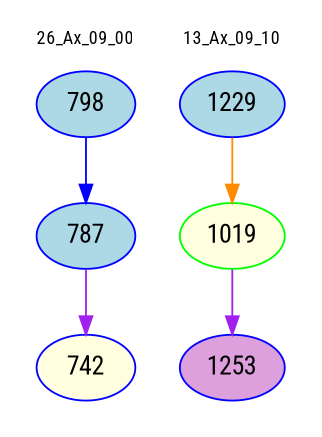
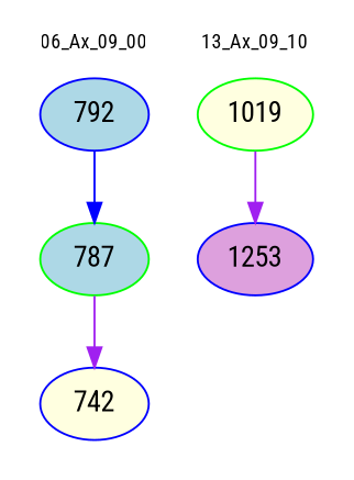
  digraph {
    fontname="Roboto Condensed"
    node [color=blue fillcolor=lightblue fontname="Roboto Condensed" style=filled]
    edge [color=purple fontname="Roboto Condensed"]
-   n1 [label=798]
-   n2 [label=787]
+   n1 [label=792]
+   n2 [color=green label=787]
    n3 [fillcolor=lightyellow label=742]
-   n4 [label=1229]
    n5 [color=green fillcolor=lightyellow label=1019]
    n6 [fillcolor=plum label=1253]
    subgraph cluster_1 {
      color=white
      fontsize=10
-     label="26_Ax_09_00"
+     label="06_Ax_09_00"
      n1
      n2
      n3
    }
    subgraph cluster_2 {
      color=white
      fontsize=10
      label="13_Ax_09_10"
-     n4
      n5
      n6
    }
    n1 -> n2 [color=blue]
    n2 -> n3
-   n4 -> n5 [color=darkorange]
    n5 -> n6
  }
